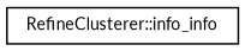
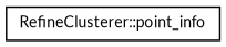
  digraph {
    rankdir=LR
    fontname=Lato
-   n1 [color=black fillcolor=white fontname=Lato fontsize=10 height=0.2 label="RefineClusterer::info_info" shape=record style=filled width=0.4]
+   n1 [color=black fillcolor=white fontname=Lato fontsize=10 height=0.2 label="RefineClusterer::point_info" shape=record style=filled width=0.4]
  }
